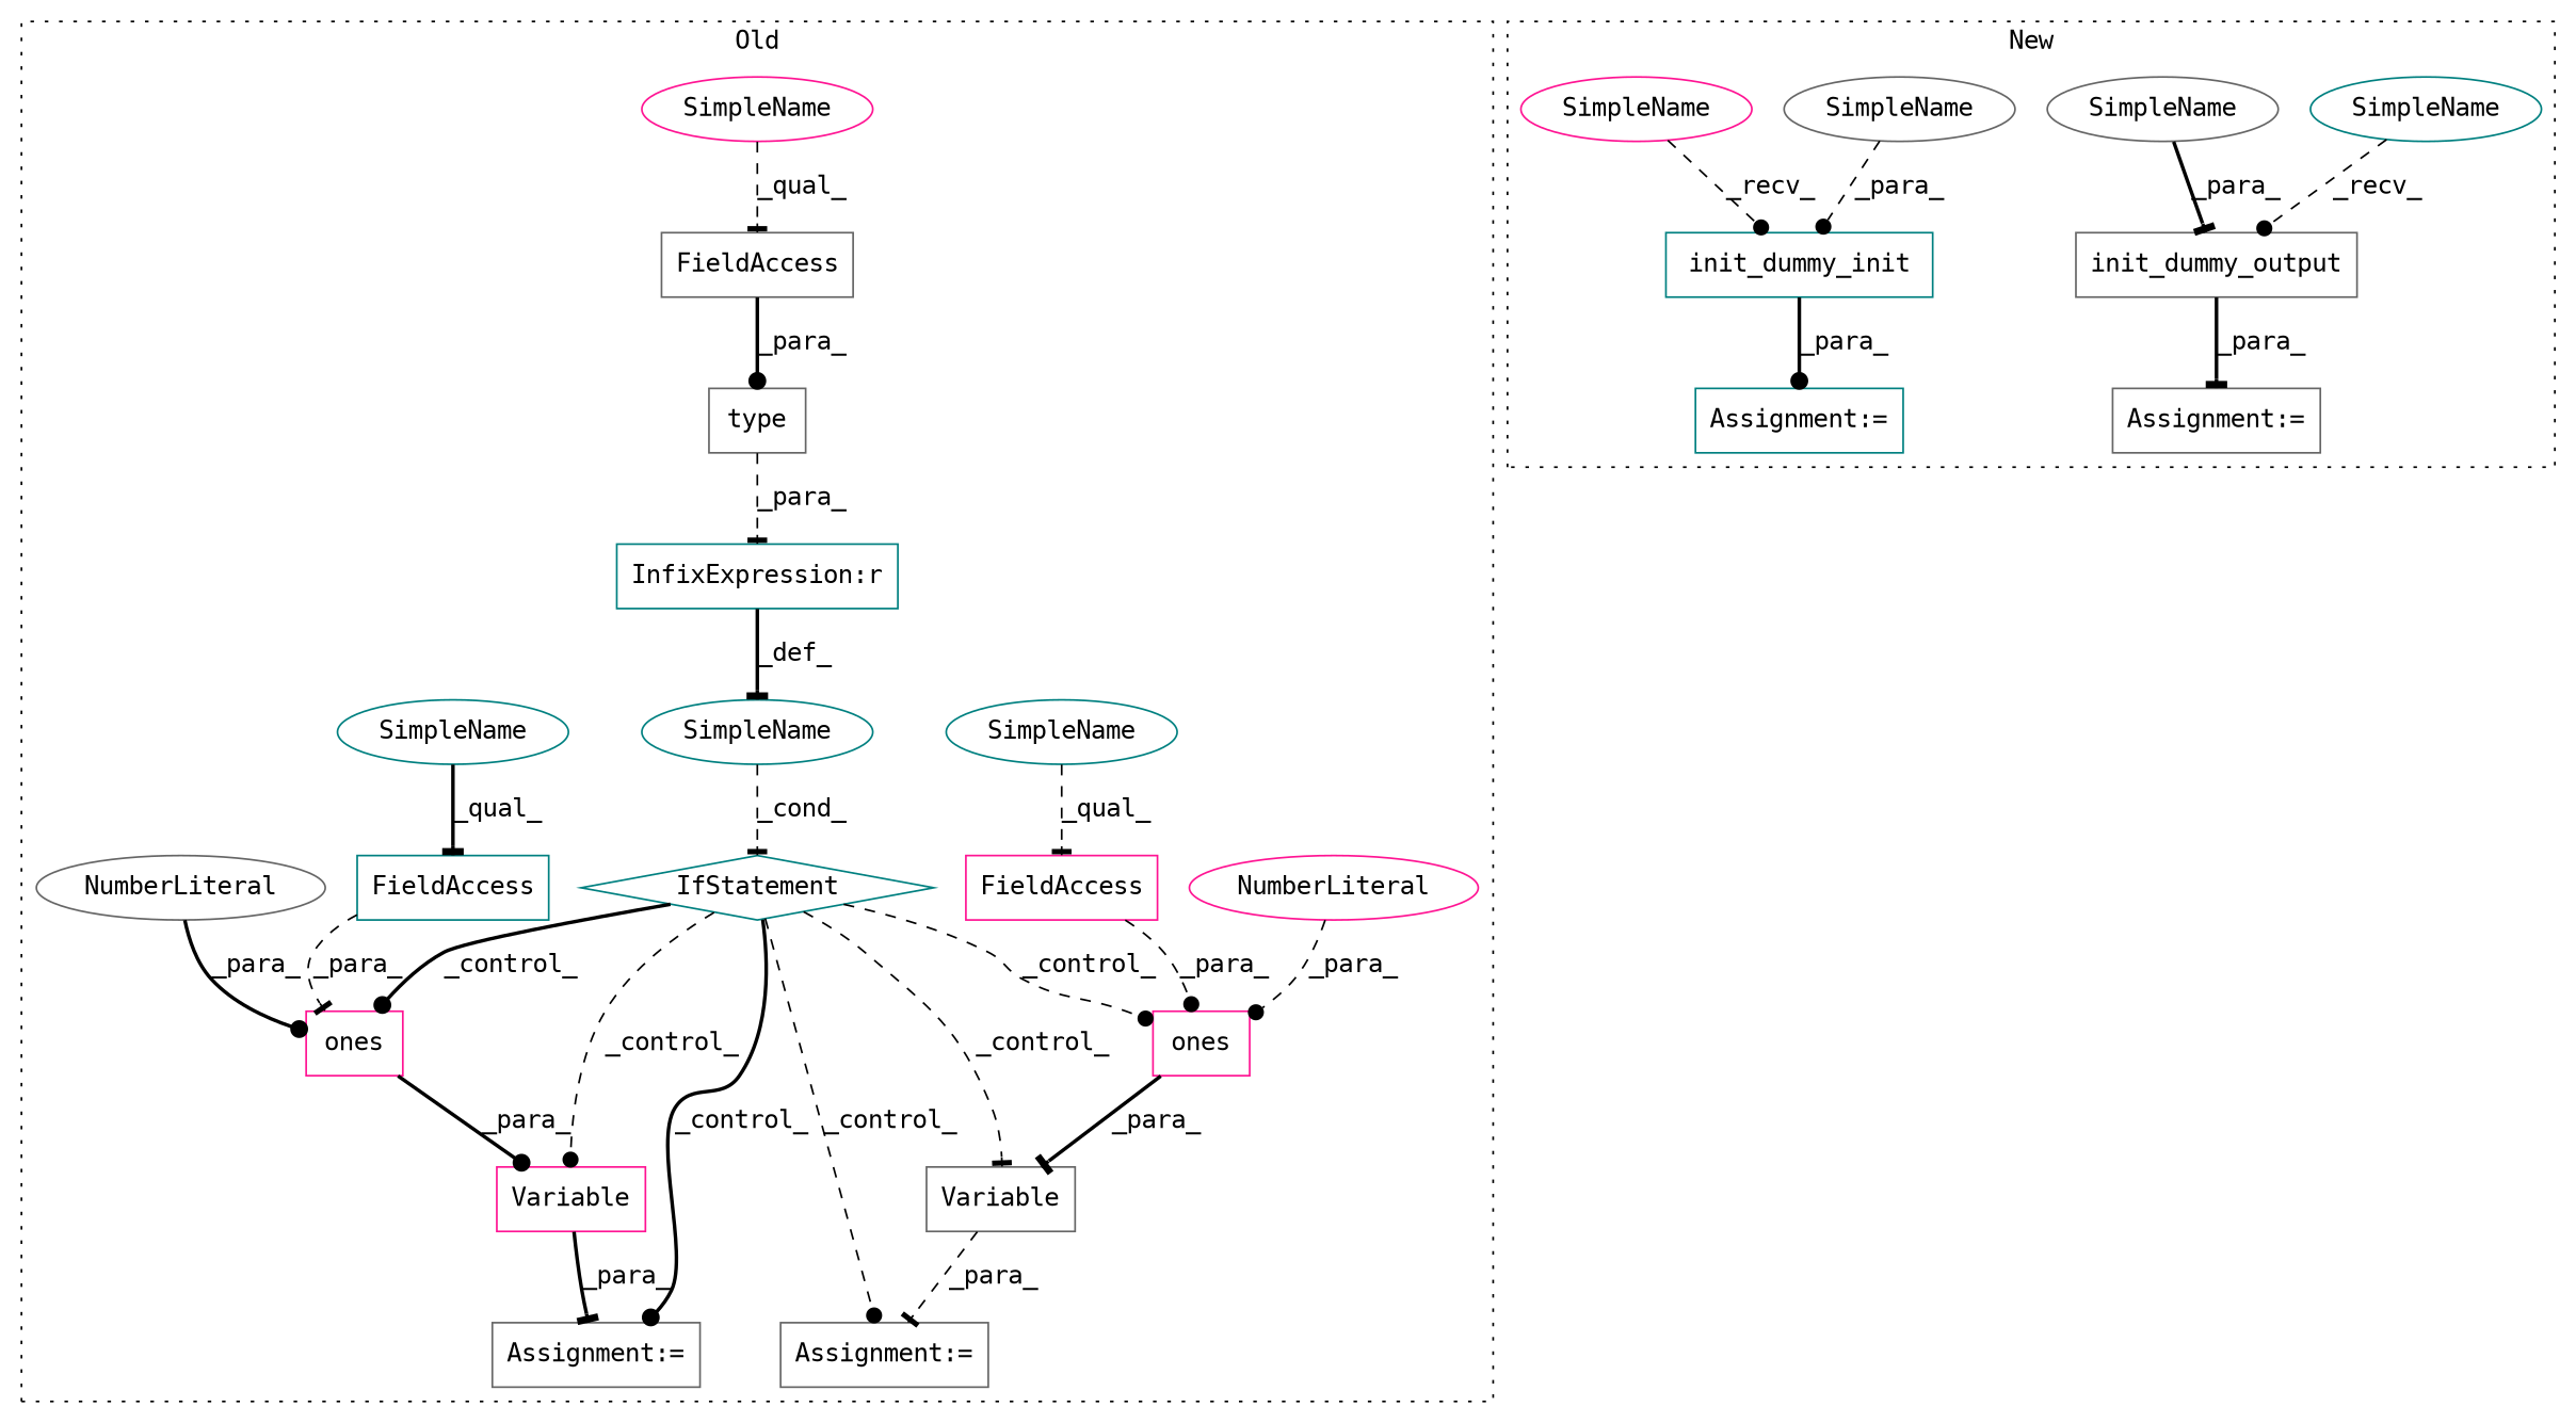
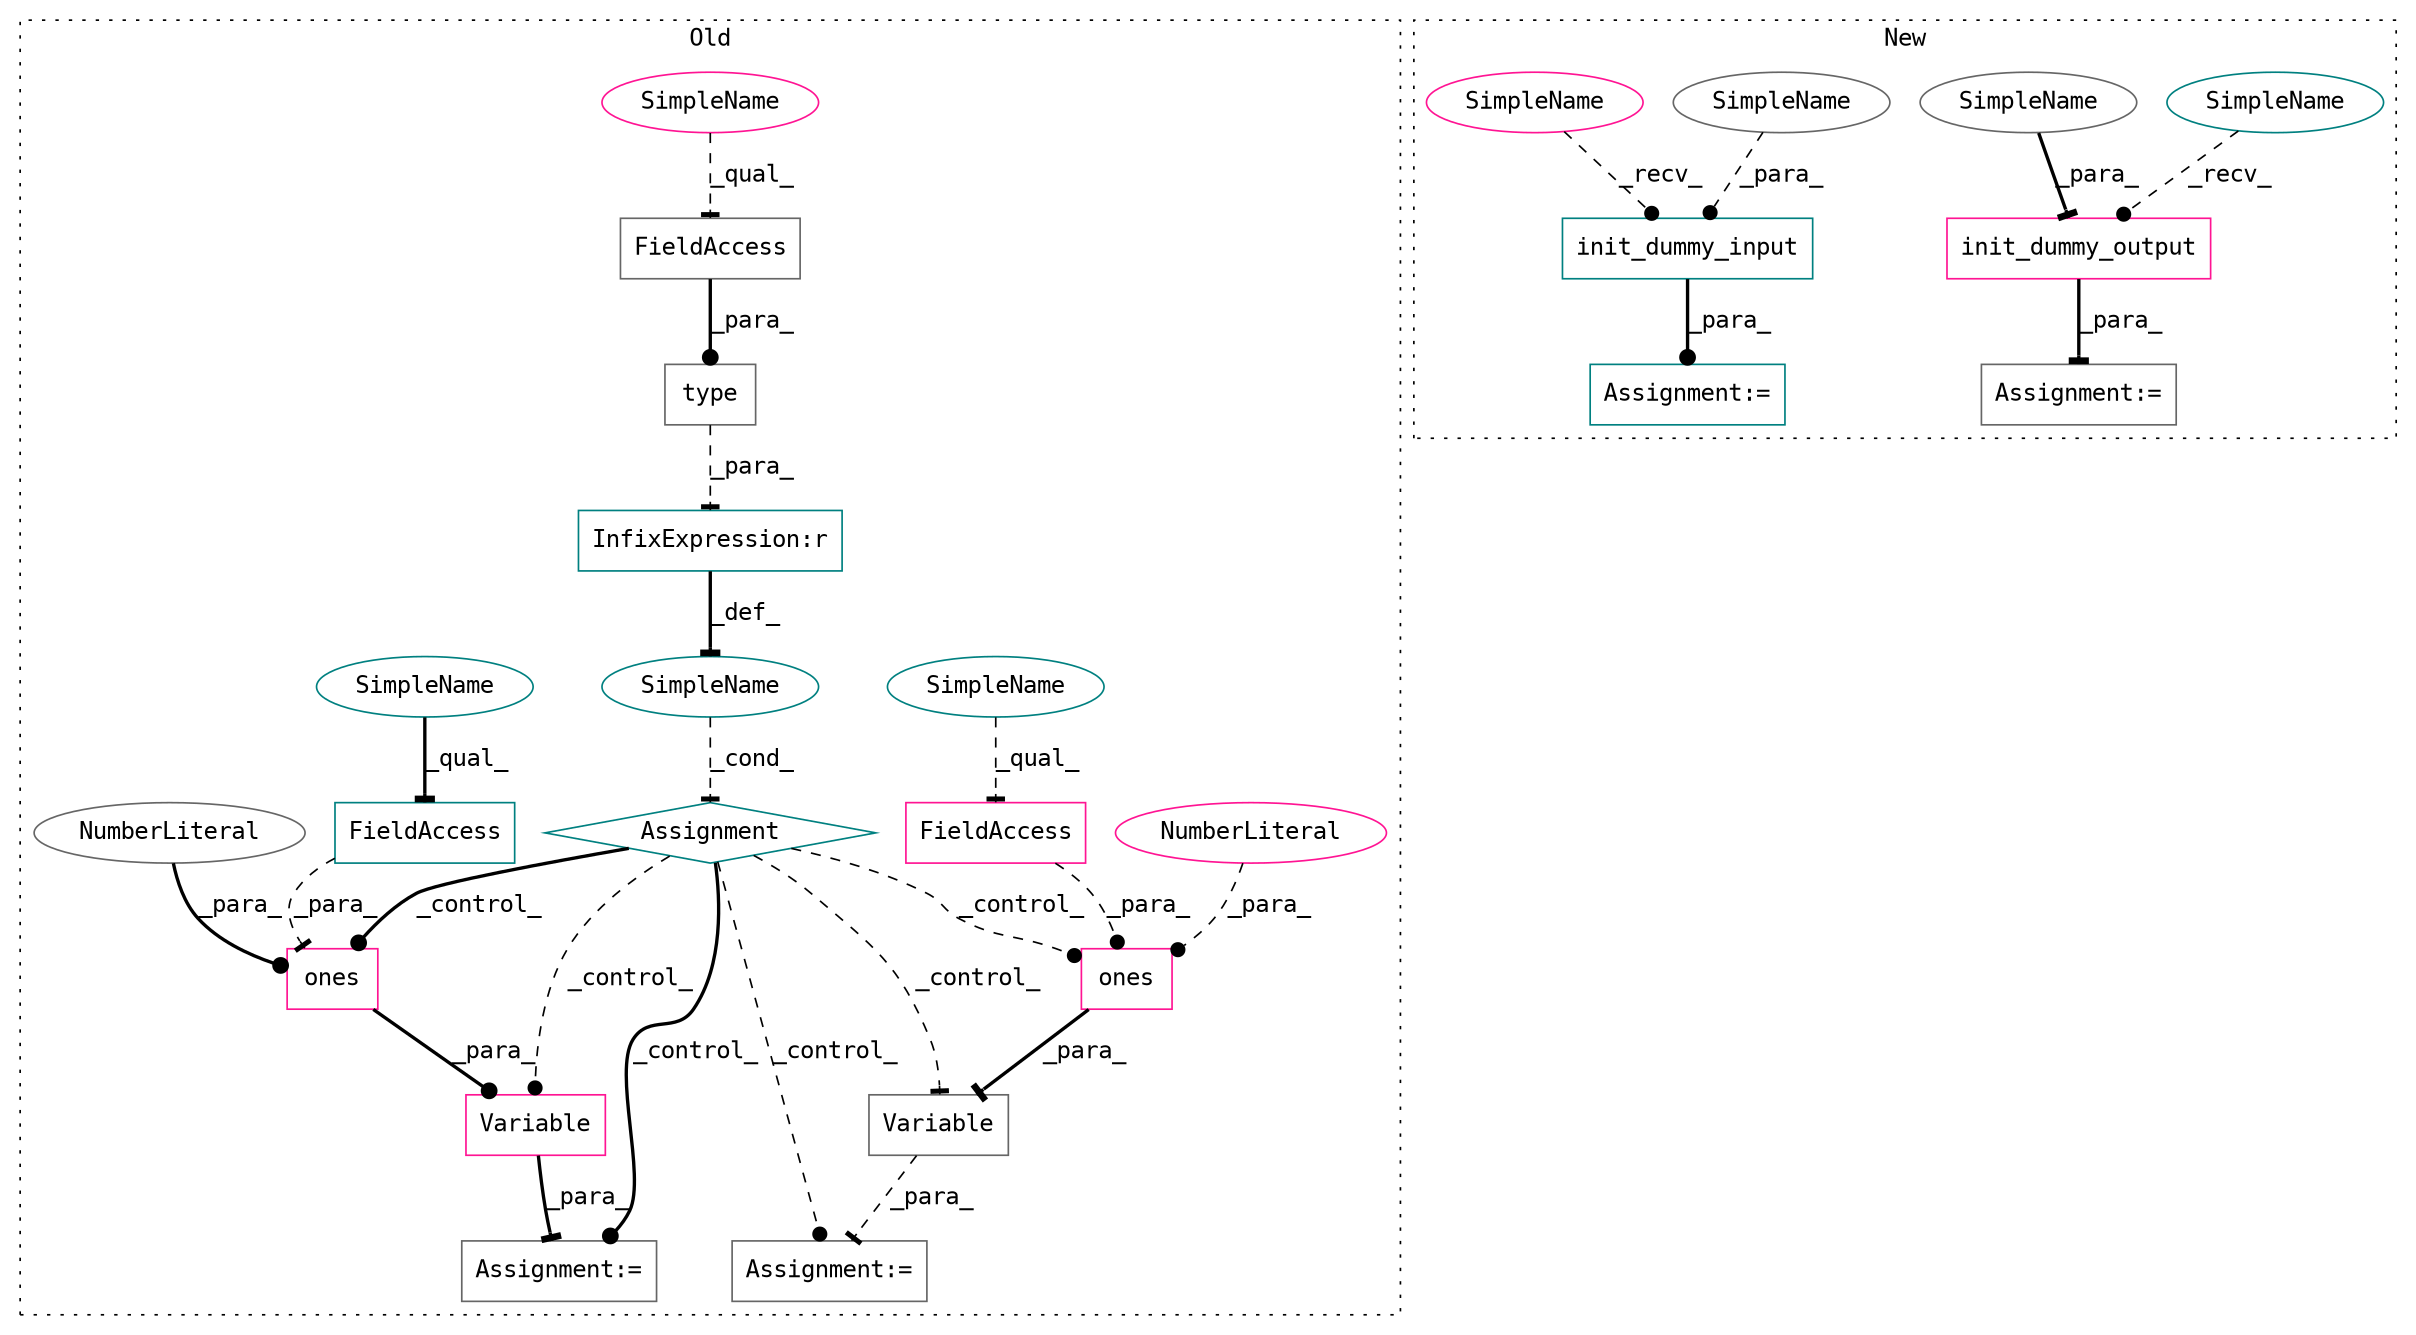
  digraph {
    fontname="DejaVu Sans Mono"
    node [a=42 color=gray40 fontname="DejaVu Sans Mono" l=1 s=3809 shape=box]
    edge [arrowhead=dot fontname="DejaVu Sans Mono" style=dashed]
    n1 [a=32 color=deeppink l="9,1" label=Variable s="3917,3950"]
    n2 [color=teal label=SimpleName shape=ellipse l="" s=""]
    n3 [a=32 color=deeppink l="5,1" label=ones s="3864,3881"]
    n4 [a=34 color=deeppink label=NumberLiteral s=3869 shape=ellipse]
    n5 [a=32 l="9,1" label=Variable s="3849,3882"]
    n6 [a=32 l="5,1" label=type s="3804,3819"]
    n7 [a=27 color=teal l=4 label="InfixExpression:r" s=3820]
    n8 [a=22 l=10 label=FieldAccess]
    n9 [a=22 color=teal l=10 label=FieldAccess s=3939]
    n10 [a=22 color=deeppink l=10 label=FieldAccess s=3871]
-   n11 [a=25 color=teal l="4,2" label=IfStatement s="3800,3827" shape=diamond]
+   n11 [a=25 color=teal l="4,2" label=Assignment s="3800,3827" shape=diamond]
    n12 [a=32 color=deeppink l="5,1" label=ones s="3932,3949"]
    n13 [a=34 label=NumberLiteral s=3937 shape=ellipse]
    n14 [a=7 label="Assignment:=" s=3848]
    n15 [a=7 label="Assignment:=" s=3916]
    n16 [color=teal l=3 label=SimpleName s=3871 shape=ellipse]
    n17 [color=teal l=3 label=SimpleName s=3939 shape=ellipse]
    n18 [color=deeppink l=3 label=SimpleName shape=ellipse]
-   n19 [a=32 color=teal l="17,1" label=init_dummy_init s="4657,4677"]
-   n20 [a=32 l="18,1" label=init_dummy_output s="4702,4723"]
+   n19 [a=32 color=teal l="17,1" label=init_dummy_input s="4657,4677"]
+   n20 [a=32 color=deeppink l="18,1" label=init_dummy_output s="4702,4723"]
    n21 [a=7 color=teal label="Assignment:=" s=5155]
    n22 [a=7 label="Assignment:=" s=4696]
    n23 [color=teal l=4 label=SimpleName s=4697 shape=ellipse]
    n24 [color=deeppink l=4 label=SimpleName s=4652 shape=ellipse]
    n25 [l=3 label=SimpleName s=4720 shape=ellipse]
    n26 [l=3 label=SimpleName s=4674 shape=ellipse]
    subgraph cluster_1 {
      label=Old
      style=dotted
      n1
      n2
      n3
      n4
      n5
      n6
      n7
      n8
      n9
      n10
      n11
      n12
      n13
      n14
      n15
      n16
      n17
      n18
    }
    subgraph cluster_2 {
      label=New
      style=dotted
      n19
      n20
      n21
      n22
      n23
      n24
      n25
      n26
    }
    n1 -> n15 [arrowhead=tee label=_para_ style=bold]
    n2 -> n11 [arrowhead=tee label=_cond_]
    n3 -> n5 [arrowhead=tee label=_para_ style=bold]
    n4 -> n3 [label=_para_]
    n5 -> n14 [arrowhead=tee label=_para_]
    n6 -> n7 [arrowhead=tee label=_para_]
    n7 -> n2 [arrowhead=tee label=_def_ style=bold]
    n8 -> n6 [label=_para_ style=bold]
    n9 -> n12 [arrowhead=tee label=_para_]
    n10 -> n3 [label=_para_]
    n11 -> n1 [label=_control_]
    n11 -> n3 [label=_control_]
    n11 -> n5 [arrowhead=tee label=_control_]
    n11 -> n12 [label=_control_ style=bold]
    n11 -> n14 [label=_control_]
    n11 -> n15 [label=_control_ style=bold]
    n12 -> n1 [label=_para_ style=bold]
    n13 -> n12 [label=_para_ style=bold]
    n16 -> n10 [arrowhead=tee label=_qual_]
    n17 -> n9 [arrowhead=tee label=_qual_ style=bold]
    n18 -> n8 [arrowhead=tee label=_qual_]
    n19 -> n21 [label=_para_ style=bold]
    n20 -> n22 [arrowhead=tee label=_para_ style=bold]
    n23 -> n20 [label=_recv_]
    n24 -> n19 [label=_recv_]
    n25 -> n20 [arrowhead=tee label=_para_ style=bold]
    n26 -> n19 [label=_para_]
  }
